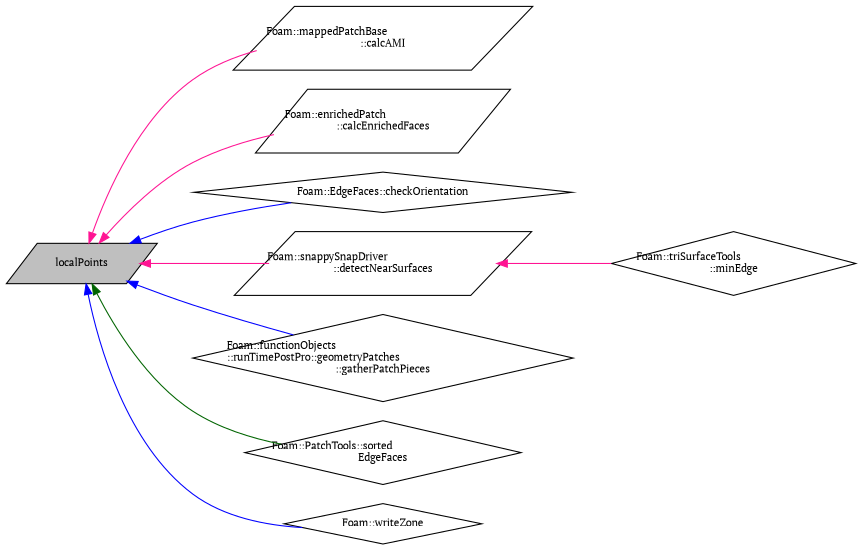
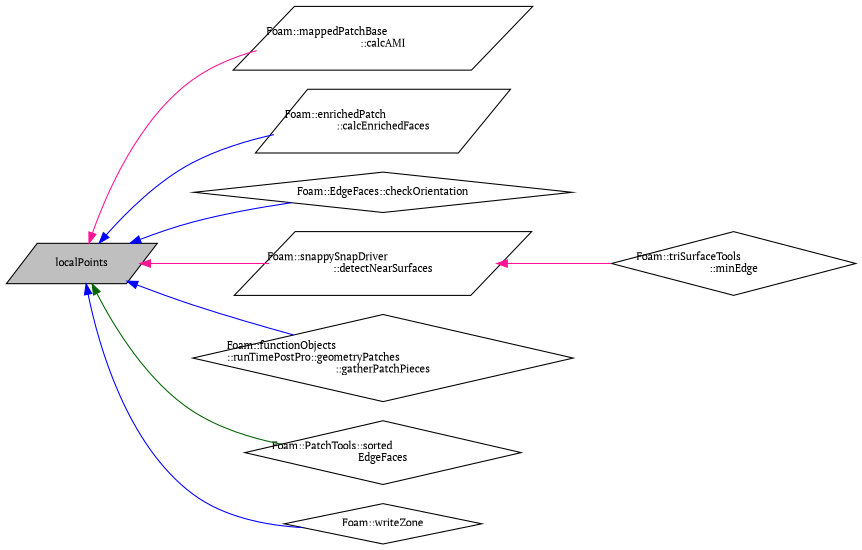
  digraph {
    fontname="PT Serif"
    rankdir=LR
    node [color=black fontname="PT Serif" fontsize=10 shape=diamond]
    edge [color=deeppink dir=back fontname="PT Serif" fontsize=10 labelfontname=Helvetica labelfontsize=10 style=solid]
    n1 [fillcolor=grey75 fontcolor=black height=0.2 label=localPoints shape=parallelogram style=filled width=0.4]
    n2 [height=0.2 label="Foam::mappedPatchBase\l::calcAMI" shape=parallelogram width=0.4]
    n3 [height=0.2 label="Foam::enrichedPatch\l::calcEnrichedFaces" shape=parallelogram width=0.4]
    n4 [height=0.2 label="Foam::EdgeFaces::checkOrientation" width=0.4]
    n5 [height=0.2 label="Foam::snappySnapDriver\l::detectNearSurfaces" shape=parallelogram width=0.4]
    n6 [height=0.2 label="Foam::functionObjects\l::runTimePostPro::geometryPatches\l::gatherPatchPieces" width=0.4]
    n7 [height=0.2 label="Foam::PatchTools::sorted\lEdgeFaces" width=0.4]
    n8 [height=0.2 label="Foam::writeZone" width=0.4]
    n9 [height=0.2 label="Foam::triSurfaceTools\l::minEdge" width=0.4]
    n1 -> n2
-   n1 -> n3
+   n1 -> n3 [color=blue]
    n1 -> n4 [color=blue]
    n1 -> n5
    n1 -> n6 [color=blue]
    n1 -> n7 [color=darkgreen]
    n1 -> n8 [color=blue]
    n5 -> n9
  }
